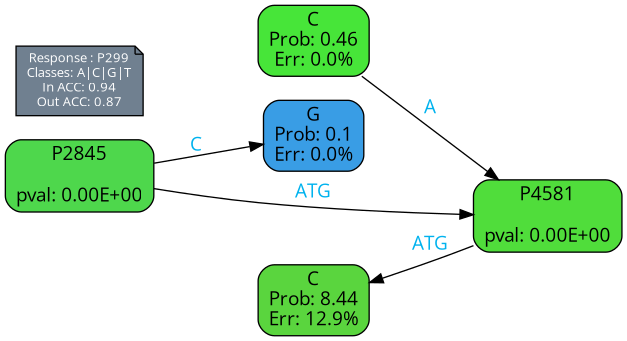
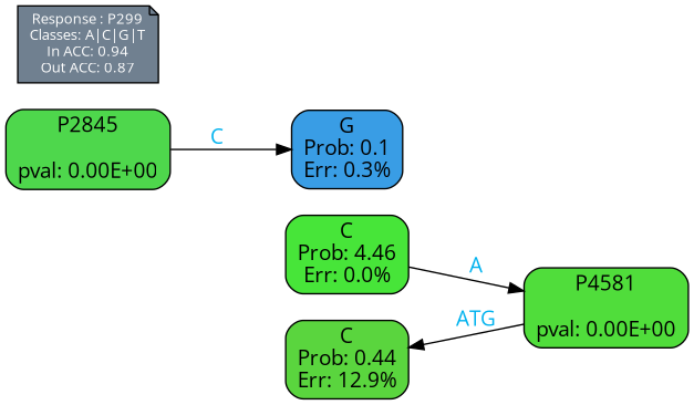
  digraph {
    fontname="Open Sans"
    rankdir=LR
    ranksep=equally
    splines=polylines
    node [color=black fontname="Open Sans" shape=box style="filled, rounded"]
    edge [fontcolor=deepskyblue2 fontname="Open Sans"]
-   n1 [fillcolor="#47e539" label="C\nProb: 0.46\nErr: 0.0%"]
-   n2 [fillcolor="#5ad53e" label="C\nProb: 8.44\nErr: 12.9%"]
-   n3 [fillcolor="#399de5" label="G\nProb: 0.1\nErr: 0.0%"]
+   n1 [fillcolor="#47e539" label="C\nProb: 4.46\nErr: 0.0%"]
+   n2 [fillcolor="#5ad53e" label="C\nProb: 0.44\nErr: 12.9%"]
+   n3 [fillcolor="#399de5" label="G\nProb: 0.1\nErr: 0.3%"]
    n4 [align=left fillcolor=slategray fontcolor=white fontsize=10 label="Response : P299\nClasses: A|C|G|T\nIn ACC: 0.94\nOut ACC: 0.87\n" shape=note style=filled]
    n5 [fillcolor="#4ed74c" label="P2845\n\npval: 0.00E+00"]
    n6 [fillcolor="#50dd3b" label="P4581\n\npval: 0.00E+00"]
    subgraph sub_1 {
      rank=same
      n1
      n2
      n3
    }
    subgraph sub_2 {
      rank=same
      n4
      n5
    }
    n1 -> n6 [label=A]
    n5 -> n3 [label=C]
-   n5 -> n6 [label=ATG]
    n6 -> n2 [label=ATG]
  }
